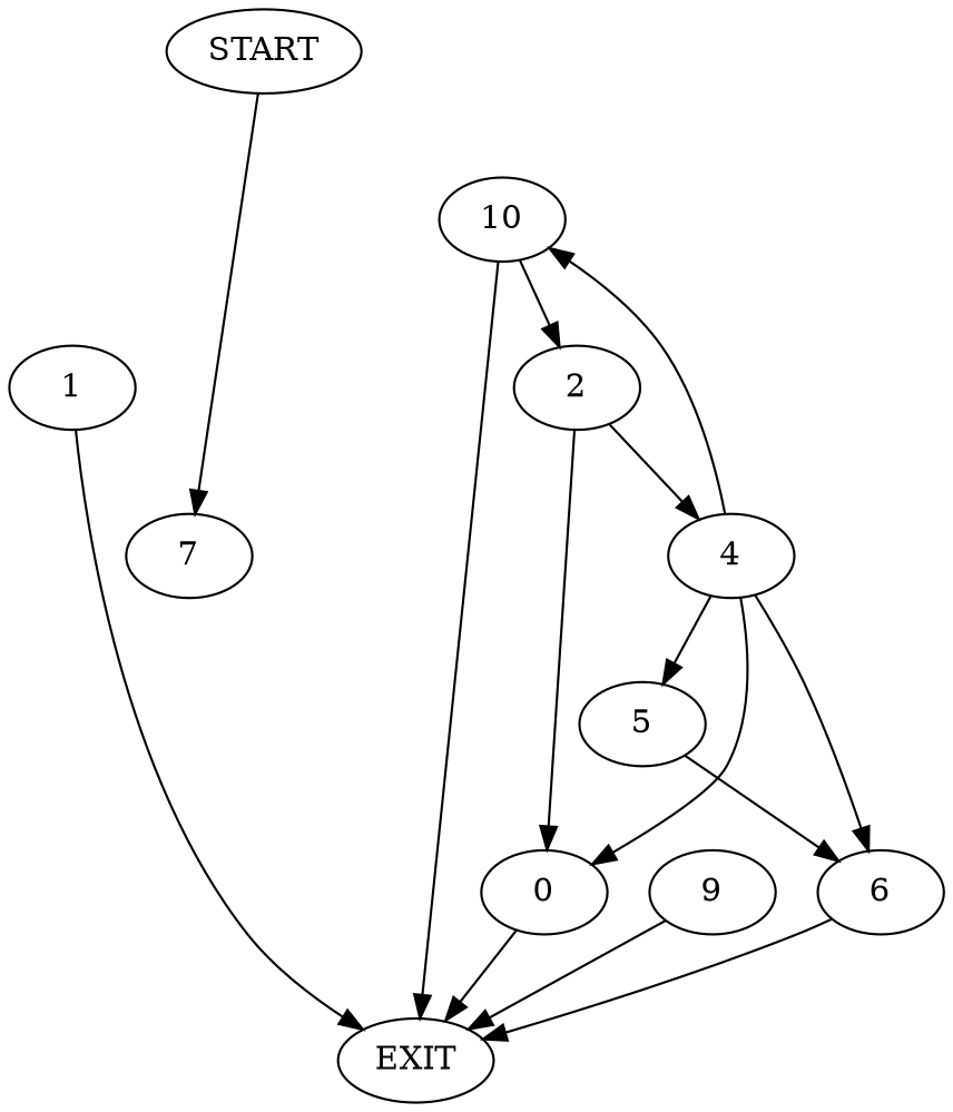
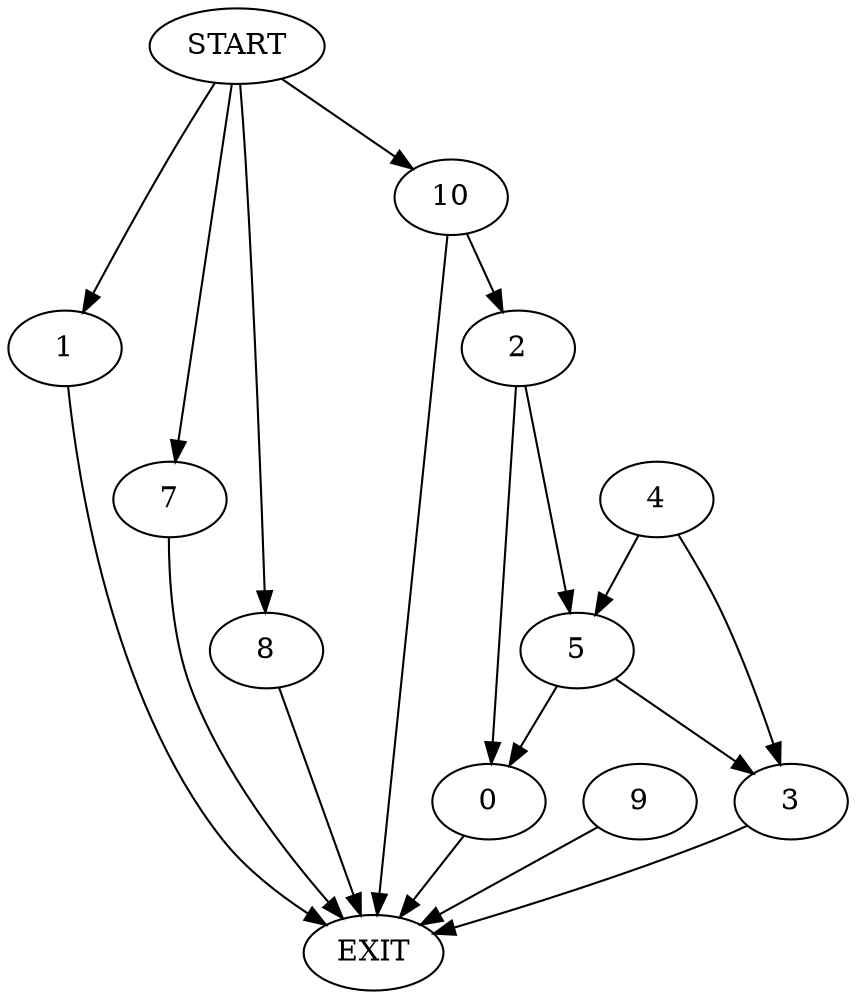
  digraph {
    n1 [label=START]
    1
    7
+   8
    10
    n6 [label=EXIT]
    n7 [label=0]
    2
    4
    9
    5
-   6
+   6 [label=3]
+   n1 -> 1
    n1 -> 7
-   4 -> 10
+   n1 -> 8
+   n1 -> 10
    1 -> n6
+   7 -> n6
+   8 -> n6
    10 -> n6
    10 -> 2
    n7 -> n6
    2 -> n7
-   2 -> 4
+   2 -> 5
    4 -> 5
    4 -> 6
    9 -> n6
-   4 -> n7
+   5 -> n7
    5 -> 6
    6 -> n6
  }
